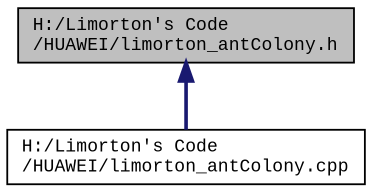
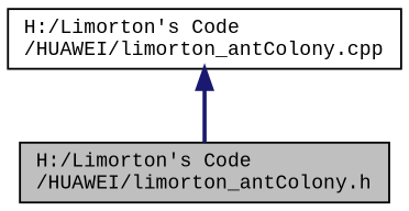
  digraph {
    fontname="Liberation Mono"
    node [color=black fontname="Liberation Mono" fontsize=10 shape=record style=filled]
    n1 [fillcolor=grey75 fontcolor=black height=0.2 label="H:/Limorton's Code\l/HUAWEI/limorton_antColony.h" width=0.4]
    n2 [fillcolor=white height=0.2 label="H:/Limorton's Code\l/HUAWEI/limorton_antColony.cpp" width=0.4]
-   n1 -> n2 [color=midnightblue dir=back fontname="Liberation Mono" fontsize=10 labelfontname=Helvetica labelfontsize=10 style=bold]
+   n2 -> n1 [color=midnightblue dir=back fontname="Liberation Mono" fontsize=10 labelfontname=Helvetica labelfontsize=10 style=bold]
  }
